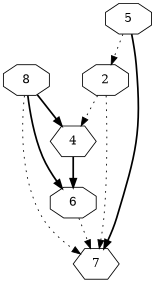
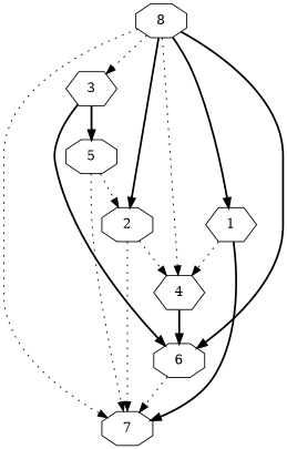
  digraph {
    node [Processor=1 Weight=176 shape=octagon]
    edge [Weight=8 style=bold]
    n1 [Start=0 Weight=35 label=8]
    2 [Start=35]
+   1 [Processor=2 Start=38 Weight=88 shape=hexagon]
    4 [Start=211 shape=hexagon]
-   7 [Start=528 Weight=53 shape=hexagon]
+   7 [Start=528 Weight=53]
+   3 [Processor=2 Start=126 Weight=159 shape=hexagon]
    6 [Start=387 Weight=141]
    5 [Processor=2 Start=285 Weight=141]
-   n1 -> 4 [Weight=5]
+   n1 -> 2 [Weight=9]
+   n1 -> 1 [Weight=3]
+   n1 -> 4 [Weight=5 style=dotted]
    n1 -> 7 [Weight=9 style=dotted]
+   n1 -> 3 [Weight=7 style=dotted]
    n1 -> 6 [Weight=4]
    2 -> 4 [style=dotted]
    2 -> 7 [Weight=3 style=dotted]
+   1 -> 4 [Weight=10 style=dotted]
+   1 -> 7 [Weight=6]
    4 -> 6 [Weight=2]
+   3 -> 6
+   3 -> 5 [Weight=5]
    6 -> 7 [style=dotted]
    5 -> 2 [Weight=6 style=dotted]
-   5 -> 7 [Weight=4]
+   5 -> 7 [Weight=4 style=dotted]
  }
